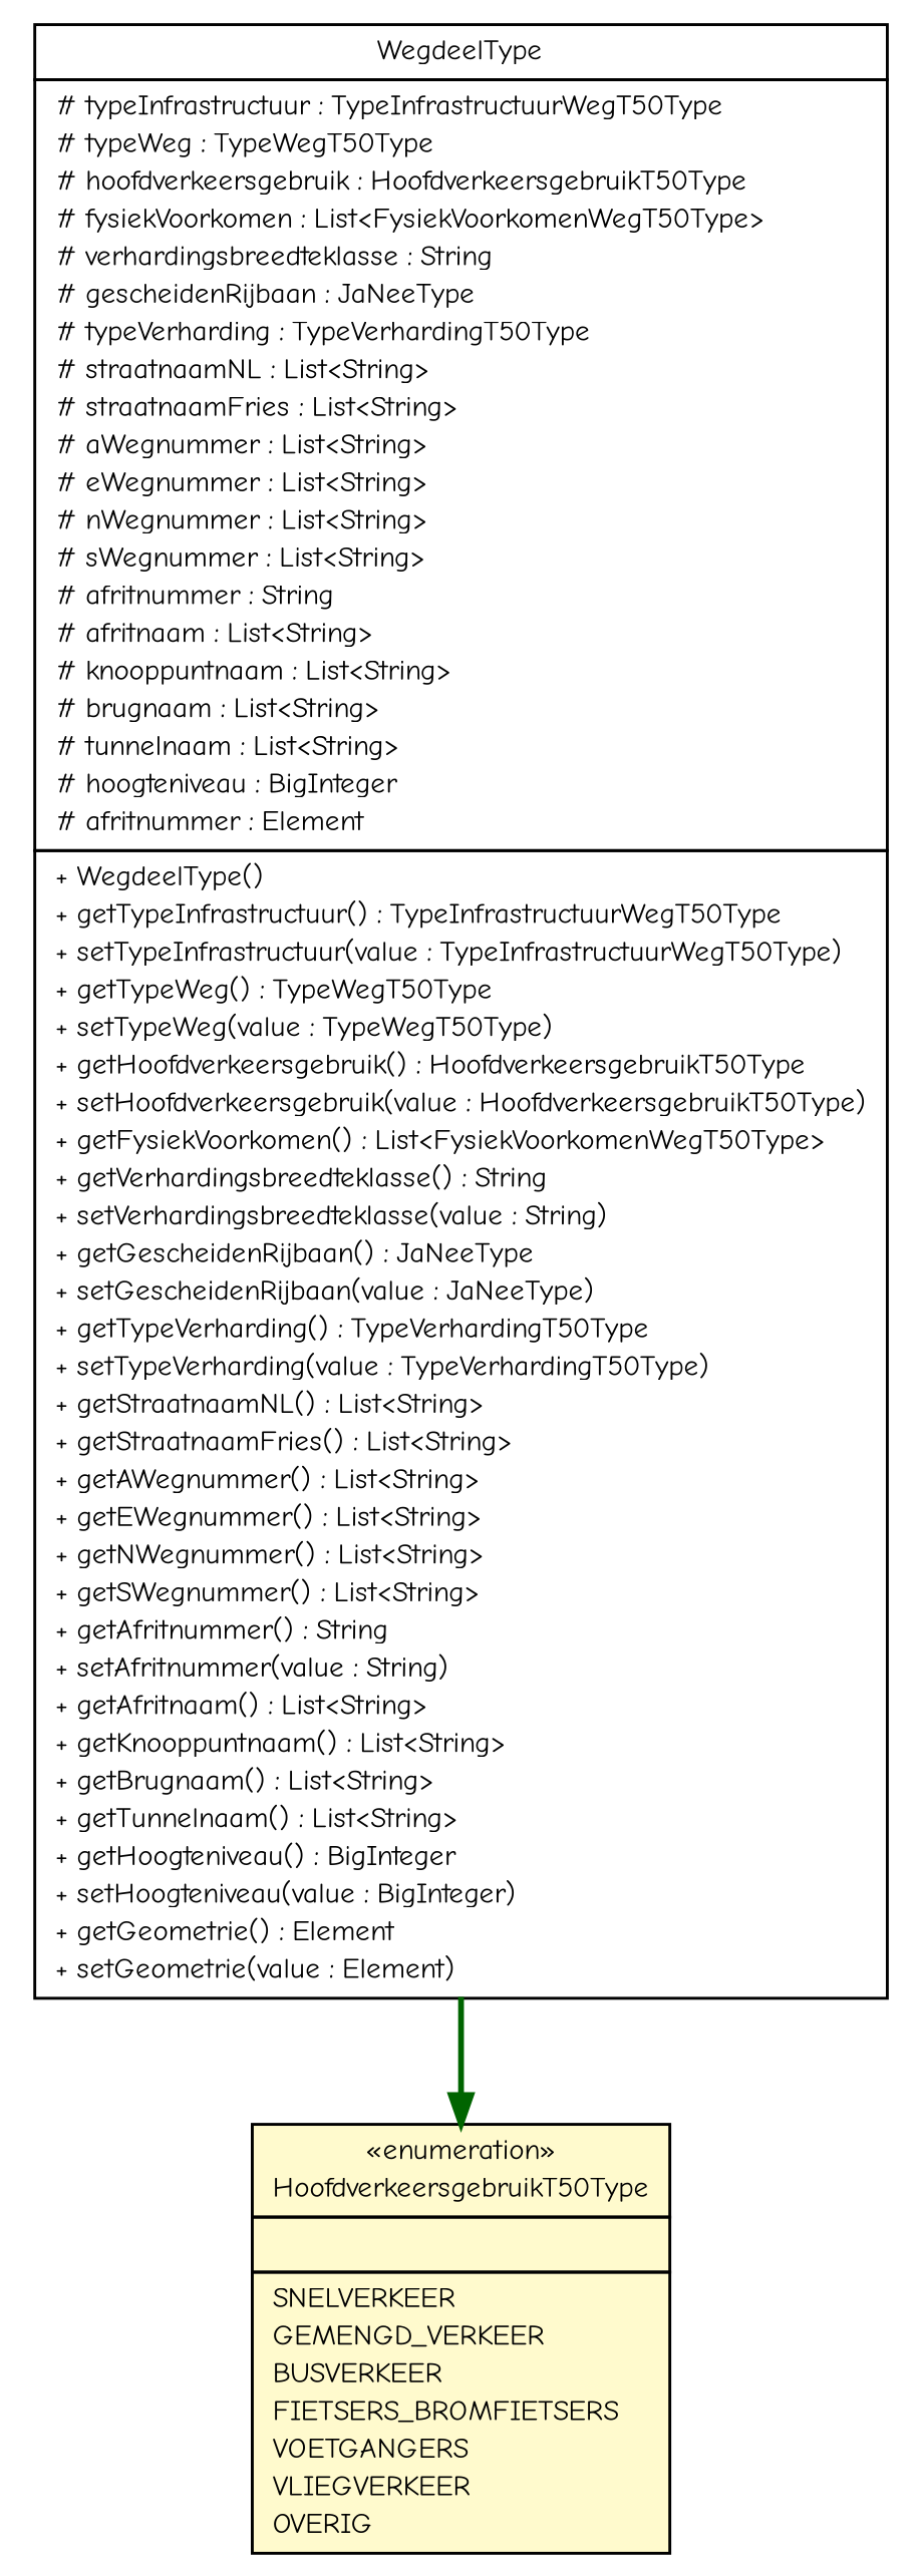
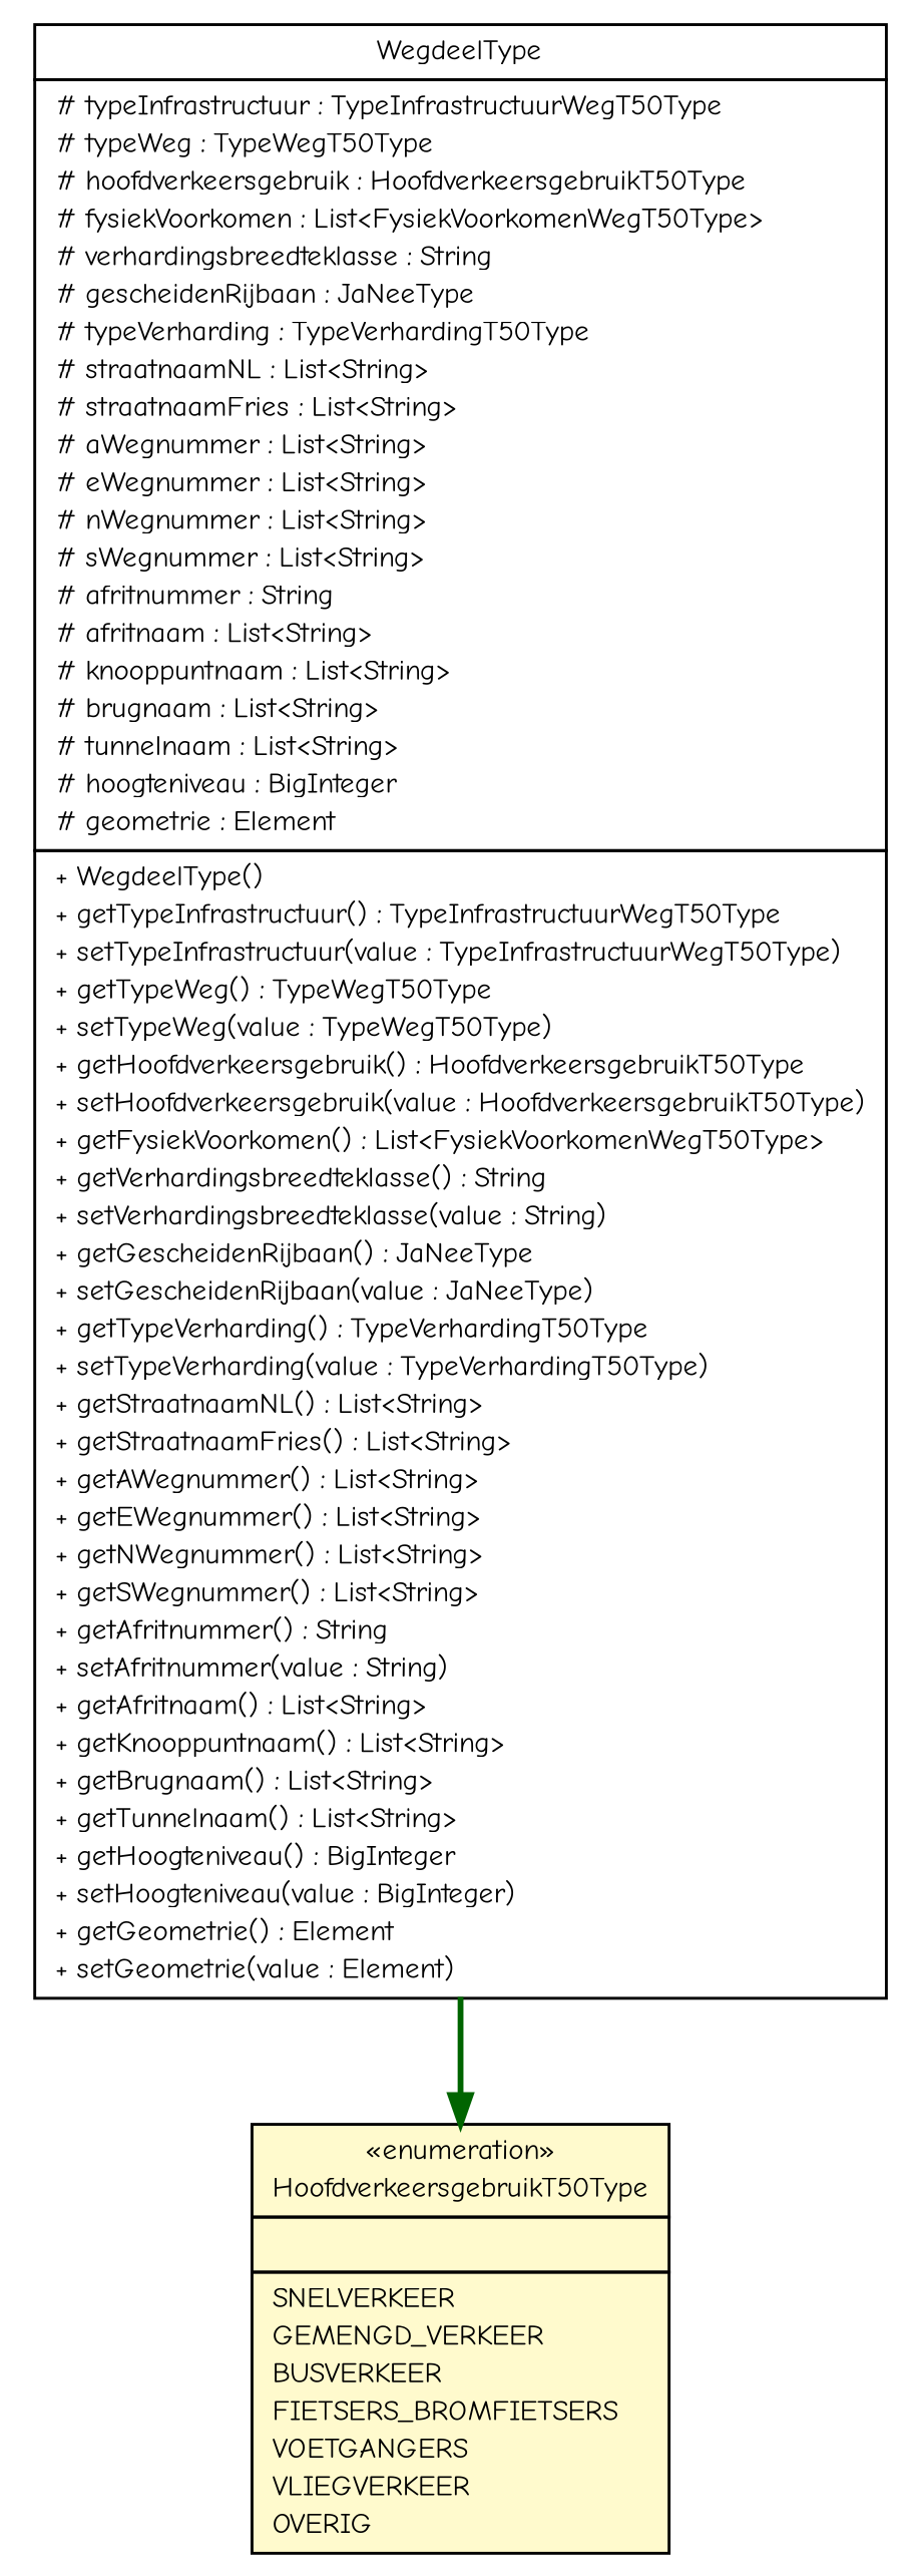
  digraph {
    nodesep=0.25
    ranksep=0.5
    fontname="Comic Neue"
    node [fontcolor=black fontname="Comic Neue" fontsize=10.0 shape=plaintext]
-   n1 [label=<<table title="nl.b3p.topnl.top50nl.WegdeelType" border="0" cellborder="1" cellspacing="0" cellpadding="2" port="p" href="./WegdeelType.html"> 		<tr><td><table border="0" cellspacing="0" cellpadding="1"> <tr><td align="center" balign="center"> WegdeelType </td></tr> 		</table></td></tr> 		<tr><td><table border="0" cellspacing="0" cellpadding="1"> <tr><td align="left" balign="left"> # typeInfrastructuur : TypeInfrastructuurWegT50Type </td></tr> <tr><td align="left" balign="left"> # typeWeg : TypeWegT50Type </td></tr> <tr><td align="left" balign="left"> # hoofdverkeersgebruik : HoofdverkeersgebruikT50Type </td></tr> <tr><td align="left" balign="left"> # fysiekVoorkomen : List&lt;FysiekVoorkomenWegT50Type&gt; </td></tr> <tr><td align="left" balign="left"> # verhardingsbreedteklasse : String </td></tr> <tr><td align="left" balign="left"> # gescheidenRijbaan : JaNeeType </td></tr> <tr><td align="left" balign="left"> # typeVerharding : TypeVerhardingT50Type </td></tr> <tr><td align="left" balign="left"> # straatnaamNL : List&lt;String&gt; </td></tr> <tr><td align="left" balign="left"> # straatnaamFries : List&lt;String&gt; </td></tr> <tr><td align="left" balign="left"> # aWegnummer : List&lt;String&gt; </td></tr> <tr><td align="left" balign="left"> # eWegnummer : List&lt;String&gt; </td></tr> <tr><td align="left" balign="left"> # nWegnummer : List&lt;String&gt; </td></tr> <tr><td align="left" balign="left"> # sWegnummer : List&lt;String&gt; </td></tr> <tr><td align="left" balign="left"> # afritnummer : String </td></tr> <tr><td align="left" balign="left"> # afritnaam : List&lt;String&gt; </td></tr> <tr><td align="left" balign="left"> # knooppuntnaam : List&lt;String&gt; </td></tr> <tr><td align="left" balign="left"> # brugnaam : List&lt;String&gt; </td></tr> <tr><td align="left" balign="left"> # tunnelnaam : List&lt;String&gt; </td></tr> <tr><td align="left" balign="left"> # hoogteniveau : BigInteger </td></tr> <tr><td align="left" balign="left"> # afritnummer : Element </td></tr> 		</table></td></tr> 		<tr><td><table border="0" cellspacing="0" cellpadding="1"> <tr><td align="left" balign="left"> + WegdeelType() </td></tr> <tr><td align="left" balign="left"> + getTypeInfrastructuur() : TypeInfrastructuurWegT50Type </td></tr> <tr><td align="left" balign="left"> + setTypeInfrastructuur(value : TypeInfrastructuurWegT50Type) </td></tr> <tr><td align="left" balign="left"> + getTypeWeg() : TypeWegT50Type </td></tr> <tr><td align="left" balign="left"> + setTypeWeg(value : TypeWegT50Type) </td></tr> <tr><td align="left" balign="left"> + getHoofdverkeersgebruik() : HoofdverkeersgebruikT50Type </td></tr> <tr><td align="left" balign="left"> + setHoofdverkeersgebruik(value : HoofdverkeersgebruikT50Type) </td></tr> <tr><td align="left" balign="left"> + getFysiekVoorkomen() : List&lt;FysiekVoorkomenWegT50Type&gt; </td></tr> <tr><td align="left" balign="left"> + getVerhardingsbreedteklasse() : String </td></tr> <tr><td align="left" balign="left"> + setVerhardingsbreedteklasse(value : String) </td></tr> <tr><td align="left" balign="left"> + getGescheidenRijbaan() : JaNeeType </td></tr> <tr><td align="left" balign="left"> + setGescheidenRijbaan(value : JaNeeType) </td></tr> <tr><td align="left" balign="left"> + getTypeVerharding() : TypeVerhardingT50Type </td></tr> <tr><td align="left" balign="left"> + setTypeVerharding(value : TypeVerhardingT50Type) </td></tr> <tr><td align="left" balign="left"> + getStraatnaamNL() : List&lt;String&gt; </td></tr> <tr><td align="left" balign="left"> + getStraatnaamFries() : List&lt;String&gt; </td></tr> <tr><td align="left" balign="left"> + getAWegnummer() : List&lt;String&gt; </td></tr> <tr><td align="left" balign="left"> + getEWegnummer() : List&lt;String&gt; </td></tr> <tr><td align="left" balign="left"> + getNWegnummer() : List&lt;String&gt; </td></tr> <tr><td align="left" balign="left"> + getSWegnummer() : List&lt;String&gt; </td></tr> <tr><td align="left" balign="left"> + getAfritnummer() : String </td></tr> <tr><td align="left" balign="left"> + setAfritnummer(value : String) </td></tr> <tr><td align="left" balign="left"> + getAfritnaam() : List&lt;String&gt; </td></tr> <tr><td align="left" balign="left"> + getKnooppuntnaam() : List&lt;String&gt; </td></tr> <tr><td align="left" balign="left"> + getBrugnaam() : List&lt;String&gt; </td></tr> <tr><td align="left" balign="left"> + getTunnelnaam() : List&lt;String&gt; </td></tr> <tr><td align="left" balign="left"> + getHoogteniveau() : BigInteger </td></tr> <tr><td align="left" balign="left"> + setHoogteniveau(value : BigInteger) </td></tr> <tr><td align="left" balign="left"> + getGeometrie() : Element </td></tr> <tr><td align="left" balign="left"> + setGeometrie(value : Element) </td></tr> 		</table></td></tr> 		</table>>]
+   n1 [label=<<table title="nl.b3p.topnl.top50nl.WegdeelType" border="0" cellborder="1" cellspacing="0" cellpadding="2" port="p" href="./WegdeelType.html"> 		<tr><td><table border="0" cellspacing="0" cellpadding="1"> <tr><td align="center" balign="center"> WegdeelType </td></tr> 		</table></td></tr> 		<tr><td><table border="0" cellspacing="0" cellpadding="1"> <tr><td align="left" balign="left"> # typeInfrastructuur : TypeInfrastructuurWegT50Type </td></tr> <tr><td align="left" balign="left"> # typeWeg : TypeWegT50Type </td></tr> <tr><td align="left" balign="left"> # hoofdverkeersgebruik : HoofdverkeersgebruikT50Type </td></tr> <tr><td align="left" balign="left"> # fysiekVoorkomen : List&lt;FysiekVoorkomenWegT50Type&gt; </td></tr> <tr><td align="left" balign="left"> # verhardingsbreedteklasse : String </td></tr> <tr><td align="left" balign="left"> # gescheidenRijbaan : JaNeeType </td></tr> <tr><td align="left" balign="left"> # typeVerharding : TypeVerhardingT50Type </td></tr> <tr><td align="left" balign="left"> # straatnaamNL : List&lt;String&gt; </td></tr> <tr><td align="left" balign="left"> # straatnaamFries : List&lt;String&gt; </td></tr> <tr><td align="left" balign="left"> # aWegnummer : List&lt;String&gt; </td></tr> <tr><td align="left" balign="left"> # eWegnummer : List&lt;String&gt; </td></tr> <tr><td align="left" balign="left"> # nWegnummer : List&lt;String&gt; </td></tr> <tr><td align="left" balign="left"> # sWegnummer : List&lt;String&gt; </td></tr> <tr><td align="left" balign="left"> # afritnummer : String </td></tr> <tr><td align="left" balign="left"> # afritnaam : List&lt;String&gt; </td></tr> <tr><td align="left" balign="left"> # knooppuntnaam : List&lt;String&gt; </td></tr> <tr><td align="left" balign="left"> # brugnaam : List&lt;String&gt; </td></tr> <tr><td align="left" balign="left"> # tunnelnaam : List&lt;String&gt; </td></tr> <tr><td align="left" balign="left"> # hoogteniveau : BigInteger </td></tr> <tr><td align="left" balign="left"> # geometrie : Element </td></tr> 		</table></td></tr> 		<tr><td><table border="0" cellspacing="0" cellpadding="1"> <tr><td align="left" balign="left"> + WegdeelType() </td></tr> <tr><td align="left" balign="left"> + getTypeInfrastructuur() : TypeInfrastructuurWegT50Type </td></tr> <tr><td align="left" balign="left"> + setTypeInfrastructuur(value : TypeInfrastructuurWegT50Type) </td></tr> <tr><td align="left" balign="left"> + getTypeWeg() : TypeWegT50Type </td></tr> <tr><td align="left" balign="left"> + setTypeWeg(value : TypeWegT50Type) </td></tr> <tr><td align="left" balign="left"> + getHoofdverkeersgebruik() : HoofdverkeersgebruikT50Type </td></tr> <tr><td align="left" balign="left"> + setHoofdverkeersgebruik(value : HoofdverkeersgebruikT50Type) </td></tr> <tr><td align="left" balign="left"> + getFysiekVoorkomen() : List&lt;FysiekVoorkomenWegT50Type&gt; </td></tr> <tr><td align="left" balign="left"> + getVerhardingsbreedteklasse() : String </td></tr> <tr><td align="left" balign="left"> + setVerhardingsbreedteklasse(value : String) </td></tr> <tr><td align="left" balign="left"> + getGescheidenRijbaan() : JaNeeType </td></tr> <tr><td align="left" balign="left"> + setGescheidenRijbaan(value : JaNeeType) </td></tr> <tr><td align="left" balign="left"> + getTypeVerharding() : TypeVerhardingT50Type </td></tr> <tr><td align="left" balign="left"> + setTypeVerharding(value : TypeVerhardingT50Type) </td></tr> <tr><td align="left" balign="left"> + getStraatnaamNL() : List&lt;String&gt; </td></tr> <tr><td align="left" balign="left"> + getStraatnaamFries() : List&lt;String&gt; </td></tr> <tr><td align="left" balign="left"> + getAWegnummer() : List&lt;String&gt; </td></tr> <tr><td align="left" balign="left"> + getEWegnummer() : List&lt;String&gt; </td></tr> <tr><td align="left" balign="left"> + getNWegnummer() : List&lt;String&gt; </td></tr> <tr><td align="left" balign="left"> + getSWegnummer() : List&lt;String&gt; </td></tr> <tr><td align="left" balign="left"> + getAfritnummer() : String </td></tr> <tr><td align="left" balign="left"> + setAfritnummer(value : String) </td></tr> <tr><td align="left" balign="left"> + getAfritnaam() : List&lt;String&gt; </td></tr> <tr><td align="left" balign="left"> + getKnooppuntnaam() : List&lt;String&gt; </td></tr> <tr><td align="left" balign="left"> + getBrugnaam() : List&lt;String&gt; </td></tr> <tr><td align="left" balign="left"> + getTunnelnaam() : List&lt;String&gt; </td></tr> <tr><td align="left" balign="left"> + getHoogteniveau() : BigInteger </td></tr> <tr><td align="left" balign="left"> + setHoogteniveau(value : BigInteger) </td></tr> <tr><td align="left" balign="left"> + getGeometrie() : Element </td></tr> <tr><td align="left" balign="left"> + setGeometrie(value : Element) </td></tr> 		</table></td></tr> 		</table>>]
    n2 [label=<<table title="nl.b3p.topnl.top50nl.HoofdverkeersgebruikT50Type" border="0" cellborder="1" cellspacing="0" cellpadding="2" port="p" bgcolor="lemonChiffon" href="./HoofdverkeersgebruikT50Type.html"> 		<tr><td><table border="0" cellspacing="0" cellpadding="1"> <tr><td align="center" balign="center"> &#171;enumeration&#187; </td></tr> <tr><td align="center" balign="center"> HoofdverkeersgebruikT50Type </td></tr> 		</table></td></tr> 		<tr><td><table border="0" cellspacing="0" cellpadding="1"> <tr><td align="left" balign="left">  </td></tr> 		</table></td></tr> 		<tr><td><table border="0" cellspacing="0" cellpadding="1"> <tr><td align="left" balign="left"> SNELVERKEER </td></tr> <tr><td align="left" balign="left"> GEMENGD_VERKEER </td></tr> <tr><td align="left" balign="left"> BUSVERKEER </td></tr> <tr><td align="left" balign="left"> FIETSERS_BROMFIETSERS </td></tr> <tr><td align="left" balign="left"> VOETGANGERS </td></tr> <tr><td align="left" balign="left"> VLIEGVERKEER </td></tr> <tr><td align="left" balign="left"> OVERIG </td></tr> 		</table></td></tr> 		</table>>]
    n1 -> n2 [arrowhead=normal color=darkgreen fontcolor=black fontname="Comic Neue" fontsize=10.0 headport=p labelfontname=Helvetica labelfontsize=10 tailport=p style=bold]
  }
